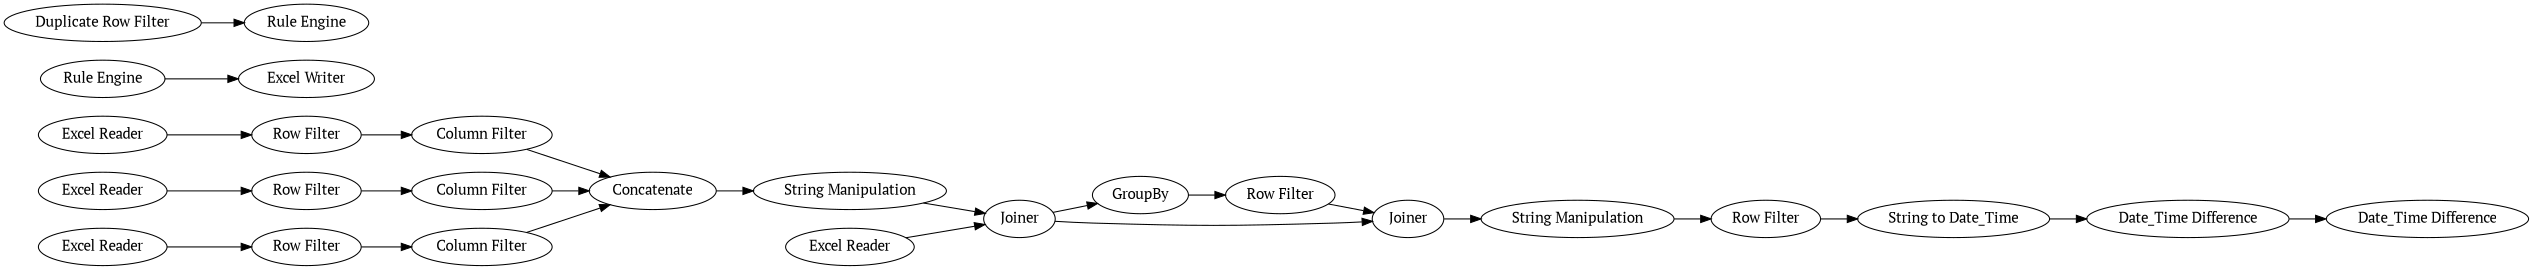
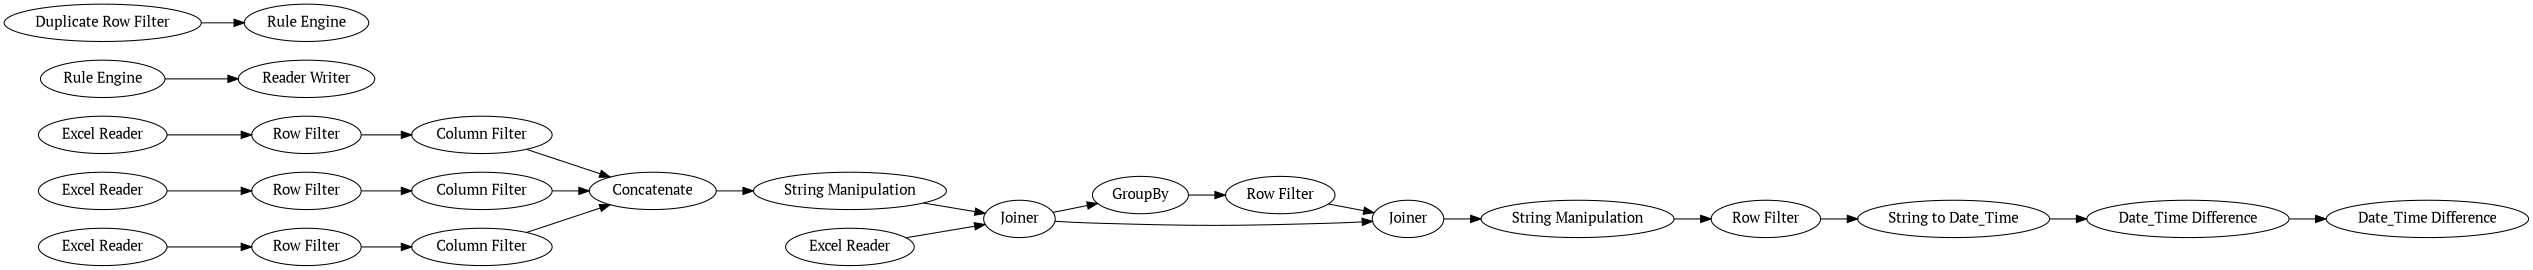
  digraph {
    fontname="PT Serif"
    rankdir=LR
    node [fontname="PT Serif"]
    edge [fontname="PT Serif"]
    n1 [label="Excel Reader"]
    n2 [label="Row Filter"]
    n3 [label="Column Filter"]
    n4 [label="Excel Reader"]
    n5 [label="Row Filter"]
    n6 [label="Column Filter"]
    n7 [label="Excel Reader"]
    n8 [label="Row Filter"]
    n9 [label="Column Filter"]
    n10 [label=Concatenate]
    n11 [label="String Manipulation"]
    n12 [label=Joiner]
    n13 [label="String Manipulation"]
    n14 [label="Row Filter"]
    n15 [label="String to Date_Time"]
    n16 [label=GroupBy]
    n17 [label=Joiner]
    n18 [label="Excel Reader"]
    n19 [label="Row Filter"]
    n20 [label="Date_Time Difference"]
    n21 [label="Date_Time Difference"]
    n22 [label="Rule Engine"]
-   n23 [label="Excel Writer"]
+   n23 [label="Reader Writer"]
    n24 [label="Duplicate Row Filter"]
    n25 [label="Rule Engine"]
    n1 -> n2
    n2 -> n3
    n3 -> n10
    n4 -> n5
    n5 -> n6
    n6 -> n10
    n7 -> n8
    n8 -> n9
    n9 -> n10
    n10 -> n11
    n11 -> n12
    n12 -> n16
    n12 -> n17
    n13 -> n14
    n14 -> n15
    n15 -> n20
    n16 -> n19
    n17 -> n13
    n18 -> n12
    n19 -> n17
    n20 -> n21
    n22 -> n23
    n24 -> n25
  }
